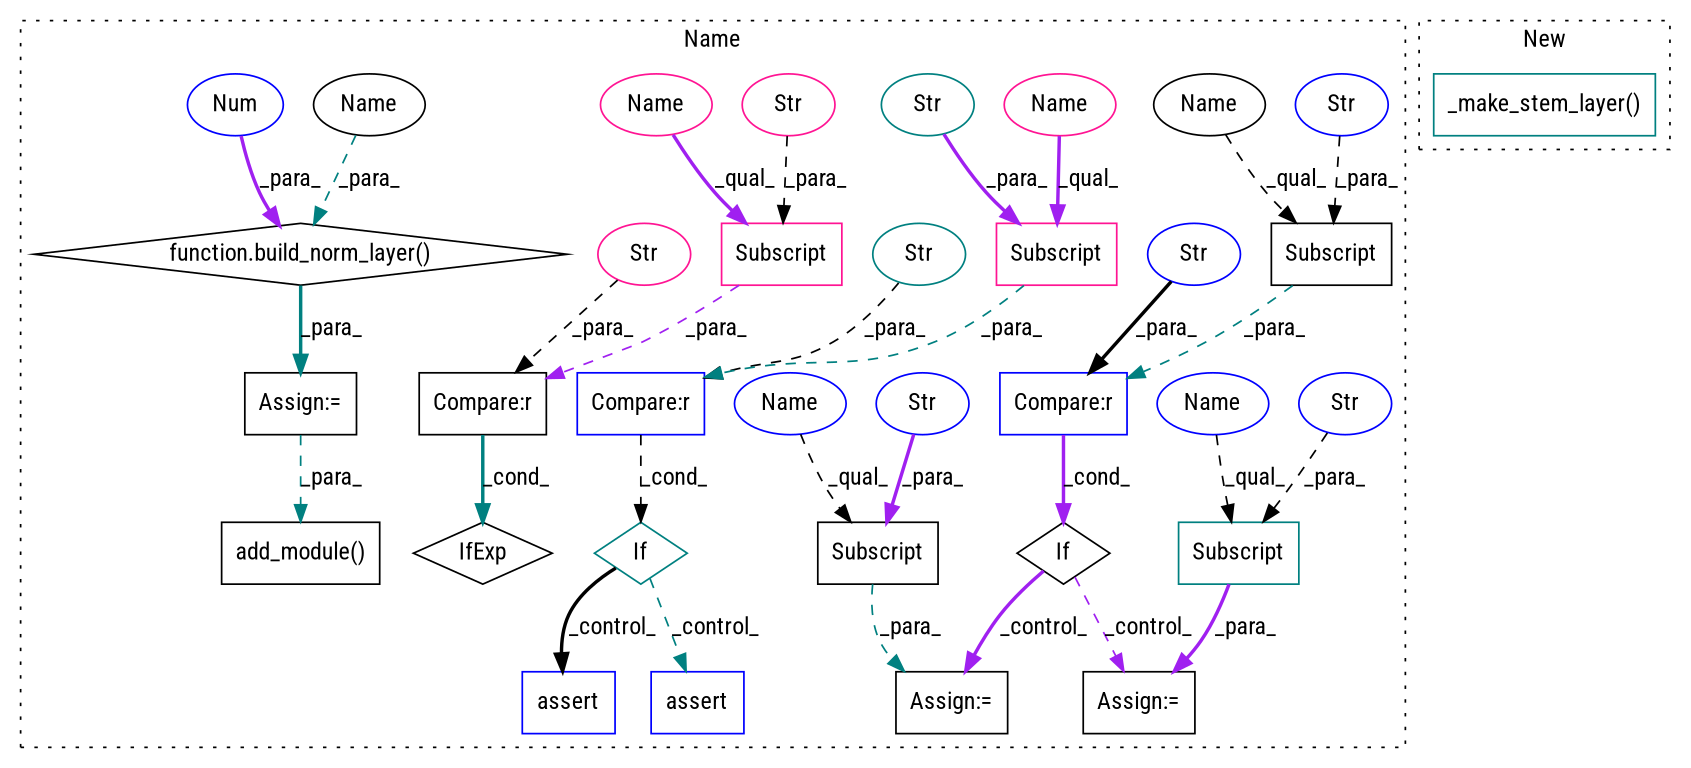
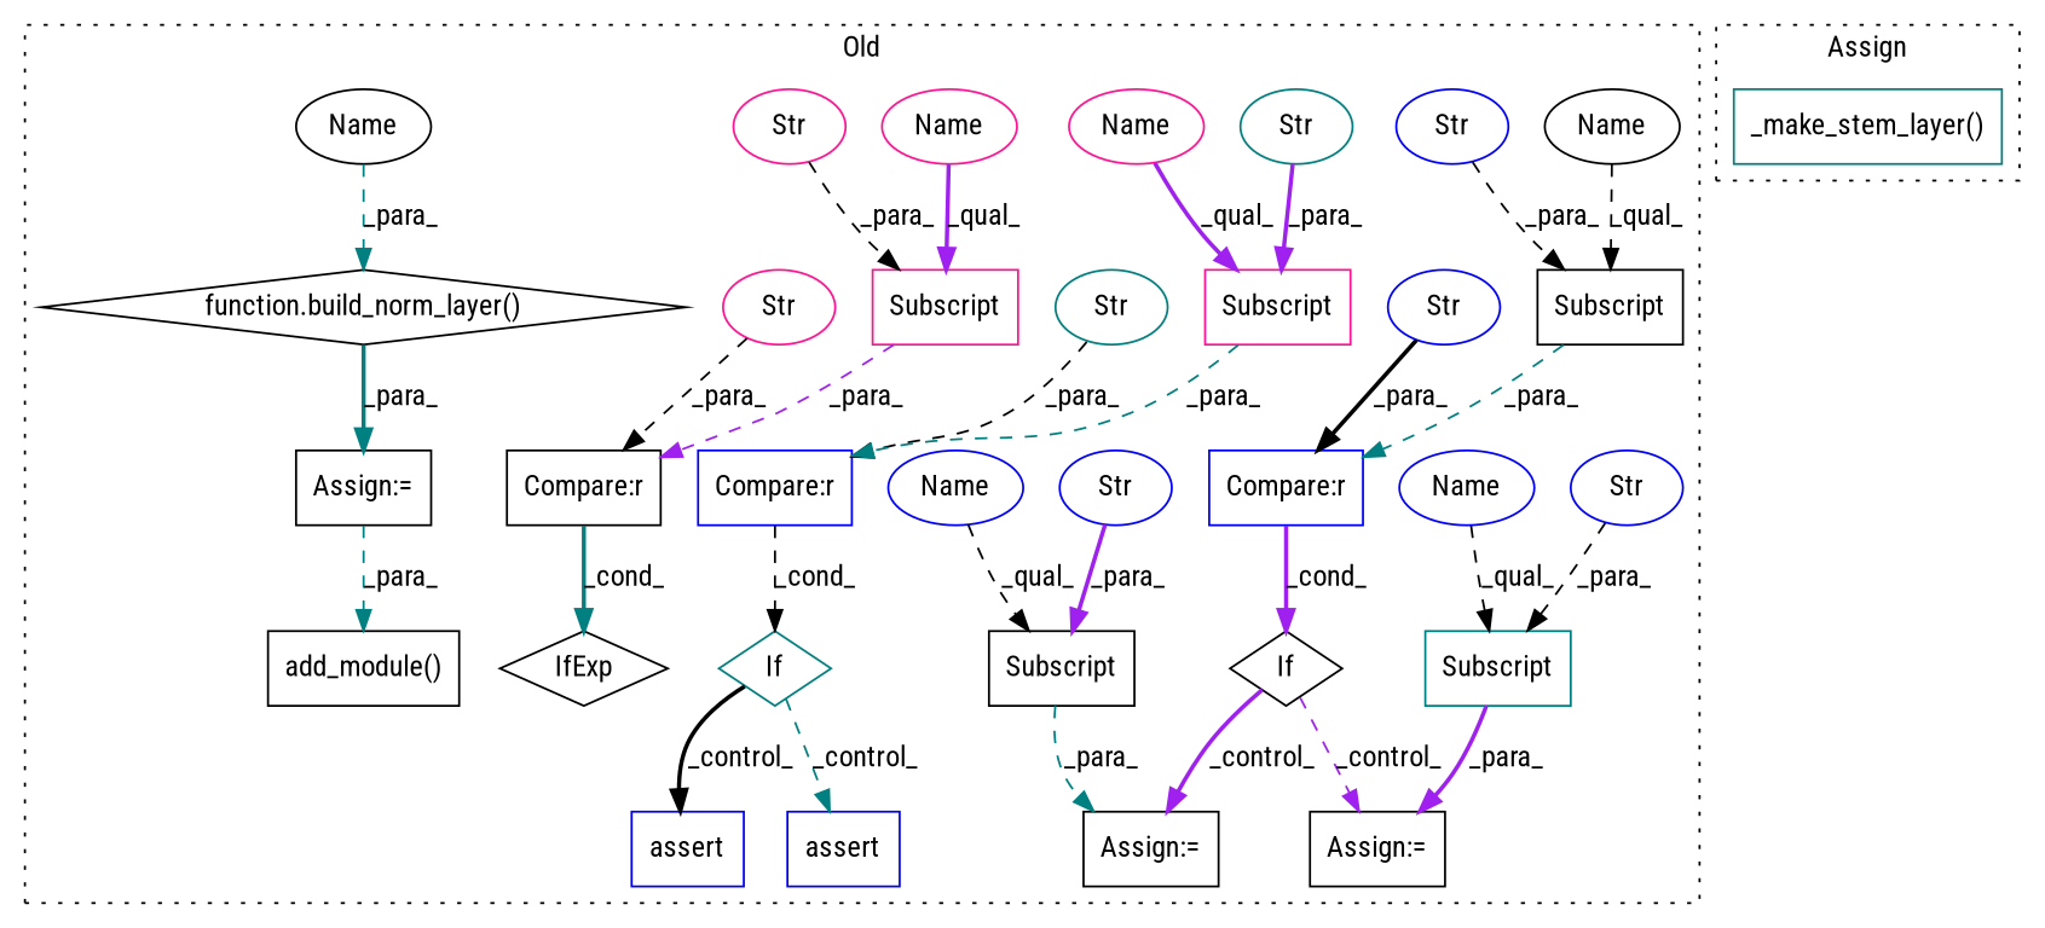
  digraph {
    fontname="Roboto Condensed"
    node [a=66 color=black fontname="Roboto Condensed" l=9 s=8300 shape=box]
    edge [color=black fontname="Roboto Condensed" style=dashed]
    n1 [a=65 color=blue l=7 label=assert s=8398]
    n2 [a=96 color=teal l="3,14" label=If s="8297,8325" shape=diamond]
    n3 [a=40 color=blue l=25 label="Compare:r"]
    n4 [color=teal l=4 label=Str s=8321 shape=ellipse]
    n5 [a=63 color=deeppink l="17,0" label=Subscript s="8300,0"]
    n6 [a=63 l="17,0" label=Subscript s="8494,0"]
    n7 [color=blue l=6 label=Str s=8504 shape=ellipse]
    n8 [a=63 color=deeppink l="17,0" label=Subscript s="8990,0"]
    n9 [a=40 color=blue l=25 label="Compare:r" s=8494]
    n10 [a=96 l="3,14" label=If s="8491,8519" shape=diamond]
    n11 [color=blue l=4 label=Str s=8515 shape=ellipse]
    n12 [color=teal l=6 label=Str s=8310 shape=ellipse]
    n13 [color=deeppink l=6 label=Str s=9000 shape=ellipse]
    n14 [a=63 color=teal l="20,0" label=Subscript s="8548,0"]
    n15 [a=40 l=25 label="Compare:r" s=8990]
    n16 [color=blue label=Str s=8558 shape=ellipse]
    n17 [a=63 l="22,0" label=Subscript s="8598,0"]
    n18 [color=blue l=11 label=Str s=8608 shape=ellipse]
    n19 [color=deeppink l=4 label=Str s=9011 shape=ellipse]
    n20 [a=51 l="4,6" label=IfExp s="8986,9015" shape=diamond]
    n21 [a=65 color=blue l=7 label=assert s=8339]
    n22 [a=75 l="17,1" label="function.build_norm_layer()" s="8919,8949" shape=diamond]
-   n23 [a=76 color=blue l=2 label=Num s=8947 shape=ellipse]
    n24 [a=68 l=3 label="Assign:=" s=8916]
    n25 [a=68 l=3 label="Assign:=" s=8595]
    n26 [a=75 l="16,1" label="add_module()" s="9035,9081"]
    n27 [a=68 l=3 label="Assign:=" s=8545]
    n28 [a=87 label=Name s=8494 shape=ellipse]
    n29 [a=87 color=deeppink label=Name shape=ellipse]
    n30 [a=87 color=blue label=Name s=8548 shape=ellipse]
    n31 [a=87 label=Name s=8936 shape=ellipse]
    n32 [a=87 color=deeppink label=Name s=8990 shape=ellipse]
    n33 [a=87 color=blue label=Name s=8598 shape=ellipse]
    n34 [a=75 color=teal l=23 label="_make_stem_layer()" s=8854]
    subgraph cluster_1 {
-     label=Name
+     label=Old
      style=dotted
      n1
      n2
      n3
      n4
      n5
      n6
      n7
      n8
      n9
      n10
      n11
      n12
      n13
      n14
      n15
      n16
      n17
      n18
      n19
      n20
      n21
      n22
-     n23
      n24
      n25
      n26
      n27
      n28
      n29
      n30
      n31
      n32
      n33
    }
    subgraph cluster_2 {
-     label=New
+     label=Assign
      style=dotted
      n34
    }
    n2 -> n1 [color=teal label=_control_]
    n2 -> n21 [label=_control_ style=bold]
    n3 -> n2 [label=_cond_]
    n4 -> n3 [label=_para_]
    n5 -> n3 [color=teal label=_para_]
    n6 -> n9 [color=teal label=_para_]
    n7 -> n6 [label=_para_]
    n8 -> n15 [color=purple label=_para_]
    n9 -> n10 [color=purple label=_cond_ style=bold]
    n10 -> n25 [color=purple label=_control_ style=bold]
    n10 -> n27 [color=purple label=_control_]
    n11 -> n9 [label=_para_ style=bold]
    n12 -> n5 [color=purple label=_para_ style=bold]
    n13 -> n8 [label=_para_]
    n14 -> n27 [color=purple label=_para_ style=bold]
    n15 -> n20 [color=teal label=_cond_ style=bold]
    n16 -> n14 [label=_para_]
    n17 -> n25 [color=teal label=_para_]
    n18 -> n17 [color=purple label=_para_ style=bold]
    n19 -> n15 [label=_para_]
    n22 -> n24 [color=teal label=_para_ style=bold]
-   n23 -> n22 [color=purple label=_para_ style=bold]
    n24 -> n26 [color=teal label=_para_]
    n28 -> n6 [label=_qual_]
    n29 -> n5 [color=purple label=_qual_ style=bold]
    n30 -> n14 [label=_qual_]
    n31 -> n22 [color=teal label=_para_]
    n32 -> n8 [color=purple label=_qual_ style=bold]
    n33 -> n17 [label=_qual_]
  }
